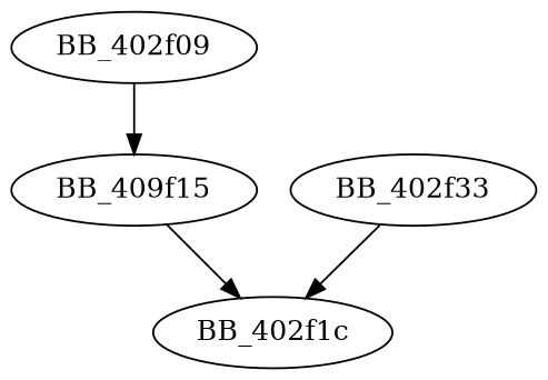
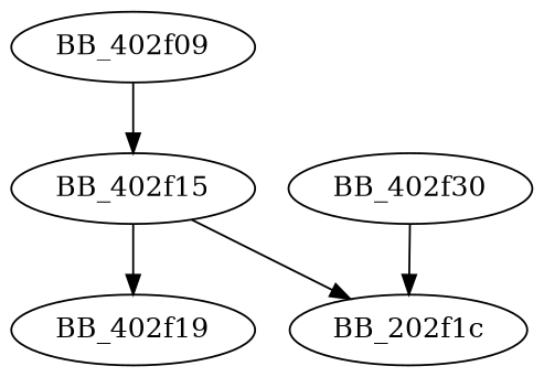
  digraph {
    fontname="DejaVu Serif"
    node [fontname="DejaVu Serif"]
    edge [fontname="DejaVu Serif"]
    n1 [label=BB_402f09]
-   BB_402f15 [label=BB_409f15]
-   BB_402f1c
-   BB_402f30 [label=BB_402f33]
+   BB_402f15
+   BB_402f19
+   BB_402f1c [label=BB_202f1c]
+   BB_402f30
    n1 -> BB_402f15
+   BB_402f15 -> BB_402f19
    BB_402f15 -> BB_402f1c
    BB_402f30 -> BB_402f1c
  }
